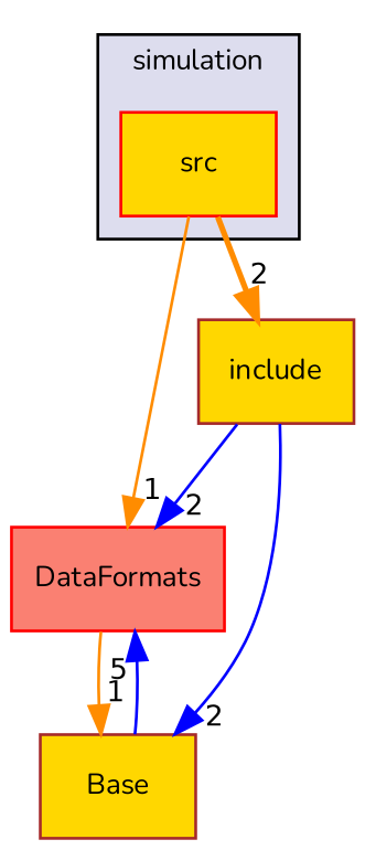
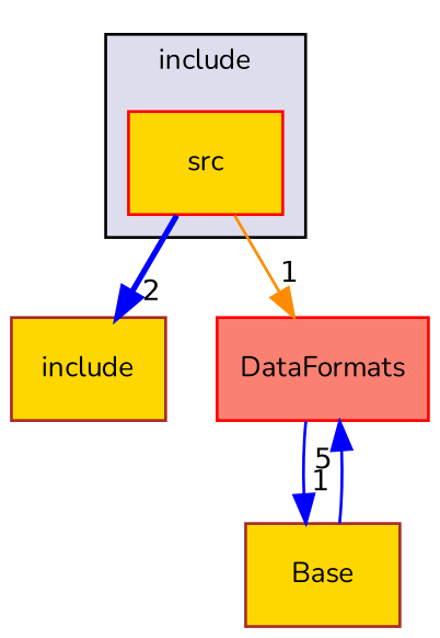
  digraph {
    compound=true
    fontname=Nunito
    node [color=red fillcolor=gold fontname=Nunito fontsize=10 shape=box style=filled]
    edge [color=blue fontname=Nunito headlabel=2 labeldistance=1.5 labelfontname=Helvetica labelfontsize=10 style=solid]
    n1 [label=src pencolor=black]
    n2 [color=brown label=include]
    n3 [fillcolor=salmon label=DataFormats]
    n4 [color=brown label=Base]
    subgraph cluster_1 {
      bgcolor="#ddddee"
      fontsize=10
-     label=simulation
+     label=include
      pencolor=black
      n1
    }
-   n1 -> n2 [color=darkorange style=bold]
+   n1 -> n2 [style=bold]
    n1 -> n3 [color=darkorange headlabel=1]
-   n2 -> n3
-   n2 -> n4
-   n3 -> n4 [color=darkorange headlabel=1]
+   n3 -> n4 [headlabel=1]
    n4 -> n3 [headlabel=5]
  }
